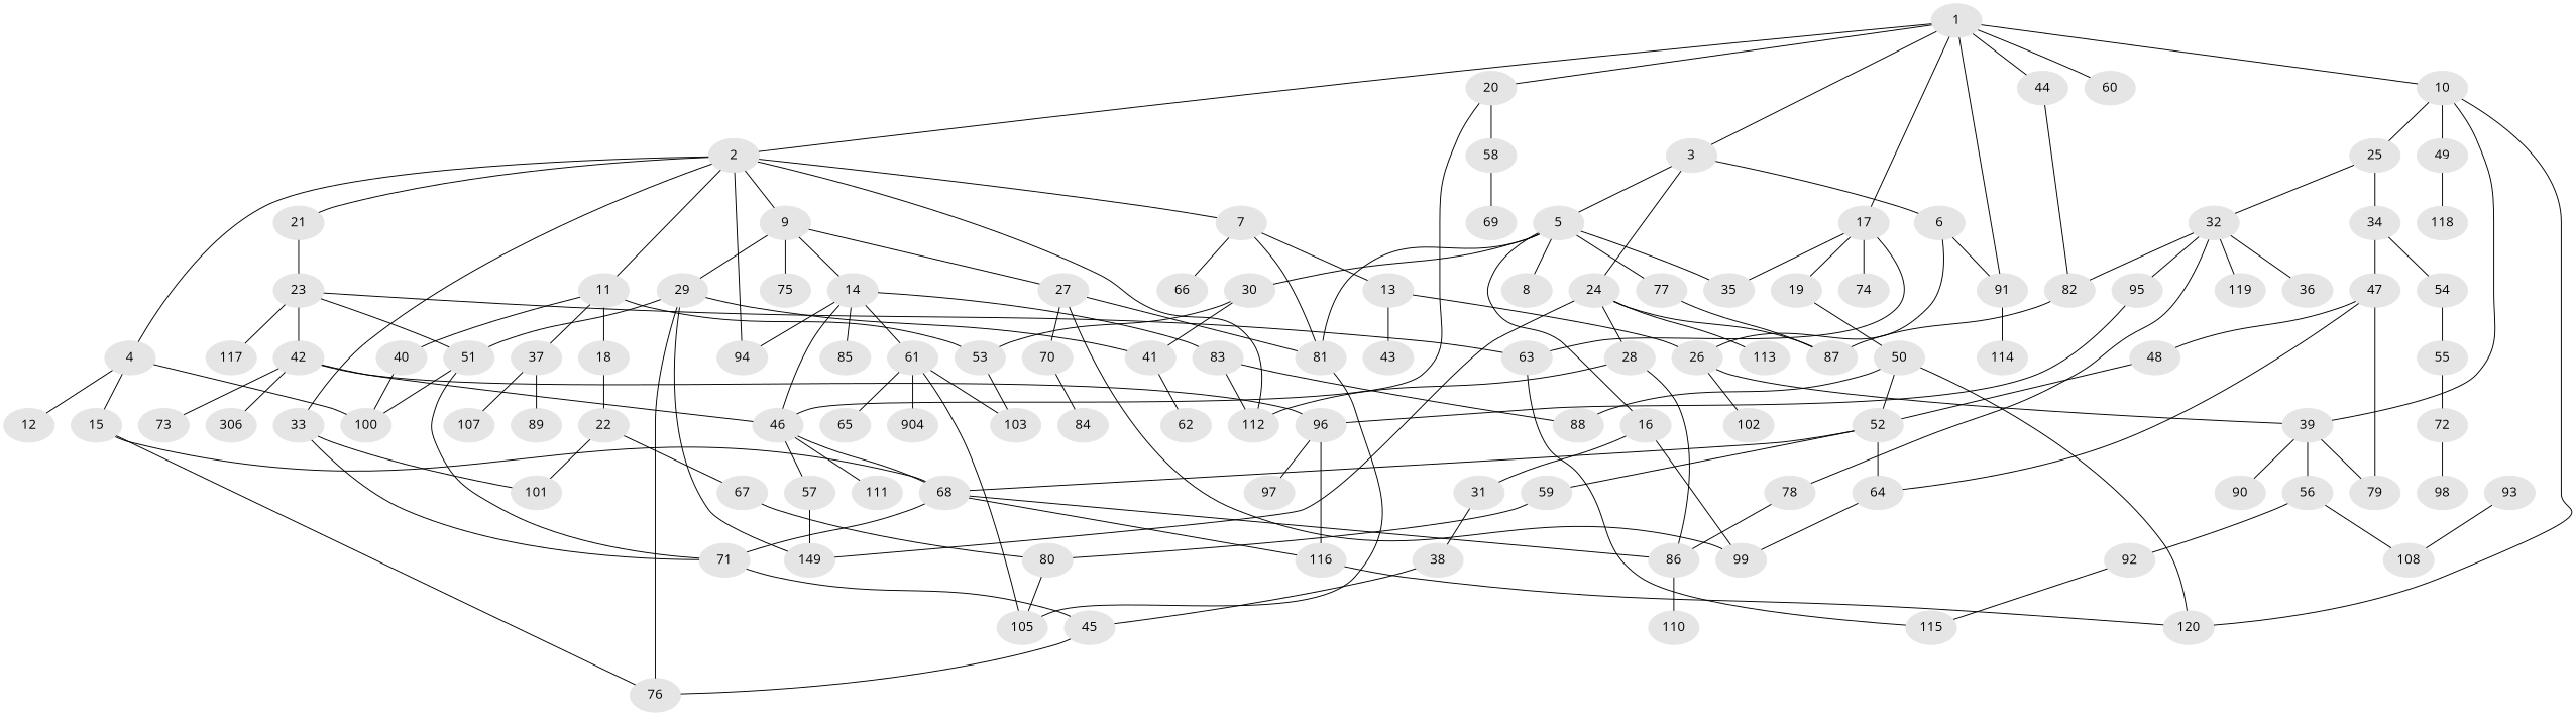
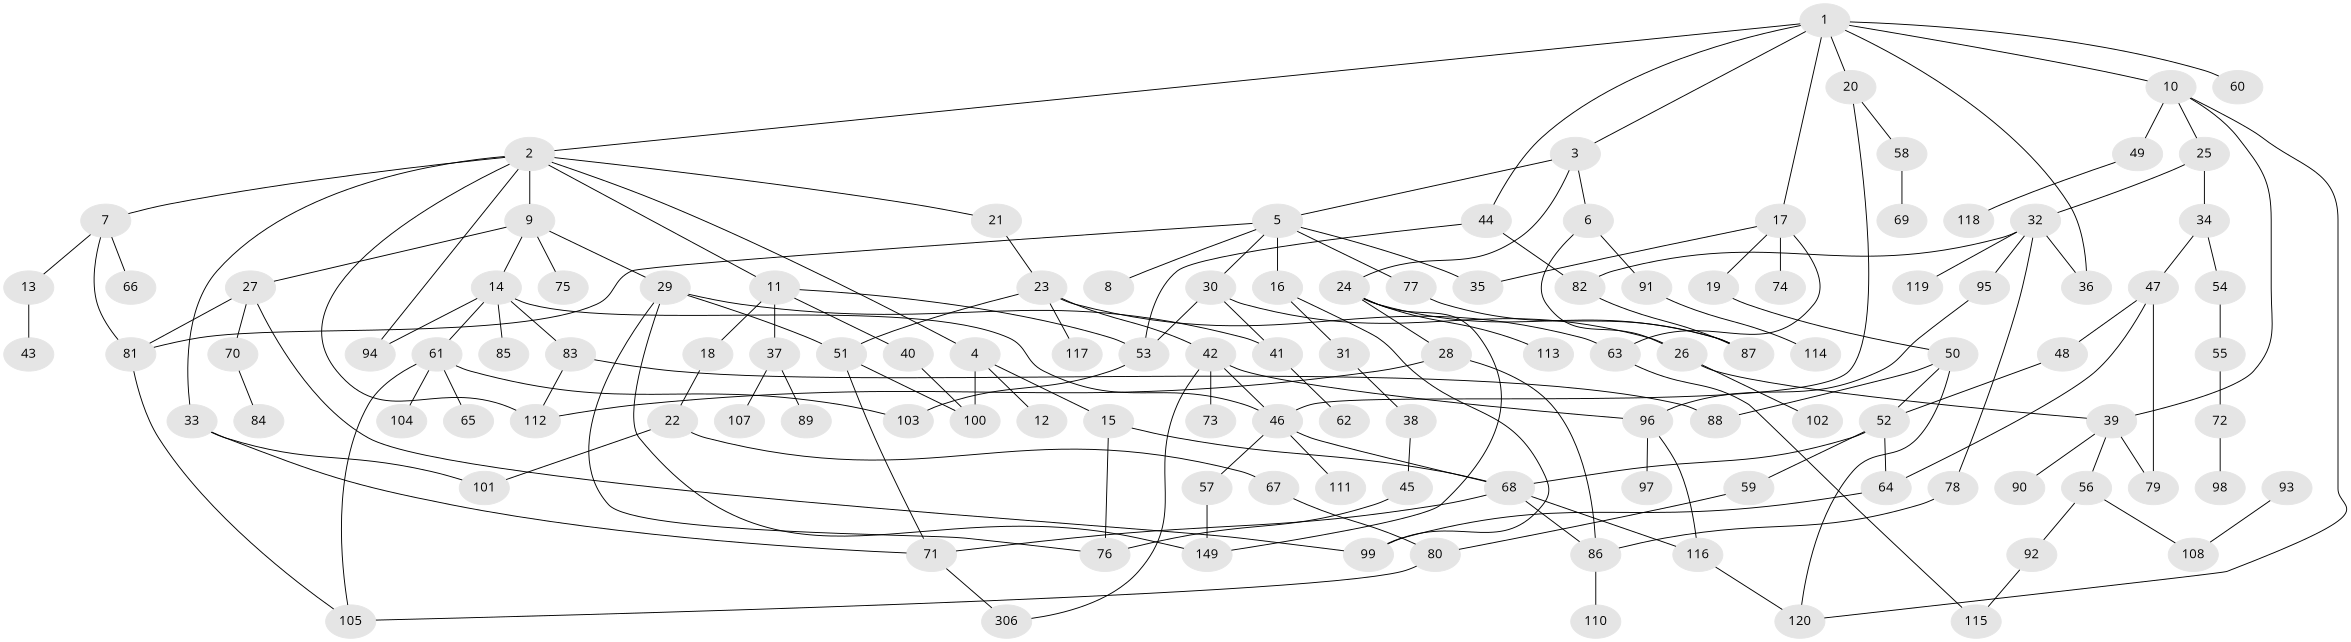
  graph {
    fontname="Open Sans"
    node [color=gray90 fontname="Open Sans" style=filled]
    edge [fontname="Open Sans"]
    1
    2
    3
    10
    17
    20
    36
    44
    60
    4
    7
    9
    11
    21
    33
    94
    112
    5
    6
    24
    25
    39
    49
    120
    35
    19
    63
    74
    46
    58
    53
    82
    12
    15
    100
    81
    13
    66
    14
    27
    29
    75
    18
    37
    40
    23
    101
    71
    8
    16
    30
    77
    26
    91
    28
    87
    n57 [label=149]
    113
    68
    76
    31
    99
    41
    105
    102
    114
    43
    61
    83
    85
    70
    51
    32
    34
    56
    79
    90
    118
    22
    89
    107
    103
    57
    111
    65
-   104 [label=904]
+   104
    88
    86
    116
    38
    50
    115
    67
    52
    69
    42
    117
    80
    73
    96
    n101 [label=306]
    78
    95
    119
    47
    54
    84
    110
    62
    45
    48
    64
    55
    92
    108
    97
    59
    72
    98
    93
    1 -- 2
    1 -- 3
    1 -- 10
    1 -- 17
    1 -- 20
-   1 -- 91
+   1 -- 36
    1 -- 44
    1 -- 60
    2 -- 4
    2 -- 7
    2 -- 9
    2 -- 11
    2 -- 21
    2 -- 33
    2 -- 94
    2 -- 112
    3 -- 5
    3 -- 6
    3 -- 24
    10 -- 25
    10 -- 39
    10 -- 49
    10 -- 120
    17 -- 35
    17 -- 19
    17 -- 63
    17 -- 74
    20 -- 46
    20 -- 58
+   44 -- 53
    44 -- 82
    4 -- 12
    4 -- 15
    4 -- 100
    7 -- 81
    7 -- 13
    7 -- 66
    9 -- 14
    9 -- 27
    9 -- 29
    9 -- 75
    11 -- 53
    11 -- 18
    11 -- 37
    11 -- 40
    21 -- 23
    33 -- 101
    33 -- 71
    5 -- 35
    5 -- 81
    5 -- 8
    5 -- 16
    5 -- 30
    5 -- 77
    6 -- 26
    6 -- 91
    24 -- 28
    24 -- 87
    24 -- n57
    24 -- 113
    25 -- 32
    25 -- 34
    39 -- 56
    39 -- 79
    39 -- 90
    49 -- 118
    19 -- 50
    63 -- 115
    46 -- 68
    46 -- 57
    46 -- 111
    58 -- 69
    53 -- 103
    82 -- 87
    15 -- 68
    15 -- 76
    81 -- 105
-   13 -- 26
+   30 -- 26
    13 -- 43
    14 -- 94
    14 -- 46
    14 -- 61
    14 -- 83
    14 -- 85
    27 -- 81
    27 -- 99
    27 -- 70
    29 -- n57
    29 -- 76
    29 -- 41
    29 -- 51
    18 -- 22
    37 -- 89
    37 -- 107
    40 -- 100
    23 -- 63
    23 -- 51
    23 -- 42
    23 -- 117
-   71 -- 45
+   71 -- n101
    16 -- 31
    16 -- 99
    30 -- 53
    30 -- 41
    77 -- 87
    26 -- 39
    26 -- 102
    91 -- 114
    28 -- 112
    28 -- 86
    68 -- 71
    68 -- 86
    68 -- 116
    31 -- 38
    41 -- 62
    61 -- 105
    61 -- 103
    61 -- 65
    61 -- 104
    83 -- 112
    83 -- 88
    70 -- 84
    51 -- 100
    51 -- 71
    32 -- 36
    32 -- 82
    32 -- 78
    32 -- 95
    32 -- 119
    34 -- 47
    34 -- 54
    56 -- 92
    56 -- 108
    22 -- 101
    22 -- 67
    57 -- n57
    86 -- 110
    116 -- 120
    38 -- 45
    50 -- 120
    50 -- 88
    50 -- 52
    67 -- 80
    52 -- 68
    52 -- 64
    52 -- 59
    42 -- 46
    42 -- 73
    42 -- 96
    42 -- n101
    80 -- 105
    96 -- 116
    96 -- 97
    78 -- 86
    95 -- 96
    47 -- 79
    47 -- 48
    47 -- 64
    54 -- 55
    45 -- 76
    48 -- 52
    64 -- 99
    55 -- 72
    92 -- 115
    59 -- 80
    72 -- 98
    93 -- 108
  }
